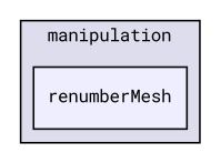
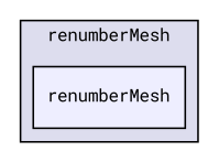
  digraph {
    compound=true
    fontname="Roboto Mono"
    n1 [fillcolor="#eeeeff" fontname="Roboto Mono" fontsize=10 label=renumberMesh pencolor=black shape=box style=filled]
    subgraph cluster_1 {
      bgcolor="#ddddee"
      fontsize=10
-     label=manipulation
+     label=renumberMesh
      pencolor=black
      n1
    }
  }
